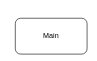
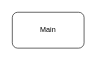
  <mxCell id="0" />
  <mxCell id="1" parent="0" />
- <mxCell id="2" value="Main" style="rounded=1;whiteSpace=wrap;html=1;" vertex="1" parent="1"><mxGeometry x="25" y="30" width="120" height="60" as="geometry" /></mxCell>
+ <mxCell id="2" value="Main" style="rounded=1;whiteSpace=wrap;html=1;" vertex="1" parent="1"><mxGeometry x="20" y="20" width="120" height="60" as="geometry" /></mxCell>
